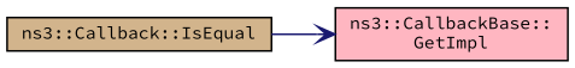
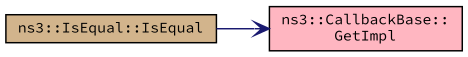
  digraph {
    rankdir=LR
    fontname="Source Code Pro"
    node [color=black fontname="Source Code Pro" fontsize=10 shape=record style=filled]
-   n1 [fillcolor=tan fontcolor=black height=0.2 label="ns3::Callback::IsEqual" width=0.4]
+   n1 [fillcolor=tan fontcolor=black height=0.2 label="ns3::IsEqual::IsEqual" width=0.4]
    n2 [fillcolor=lightpink height=0.2 label="ns3::CallbackBase::\lGetImpl" width=0.4]
    n1 -> n2 [color=midnightblue fontname="Source Code Pro" fontsize=10 labelfontname=Helvetica labelfontsize=10 style=solid arrowhead=vee]
  }
